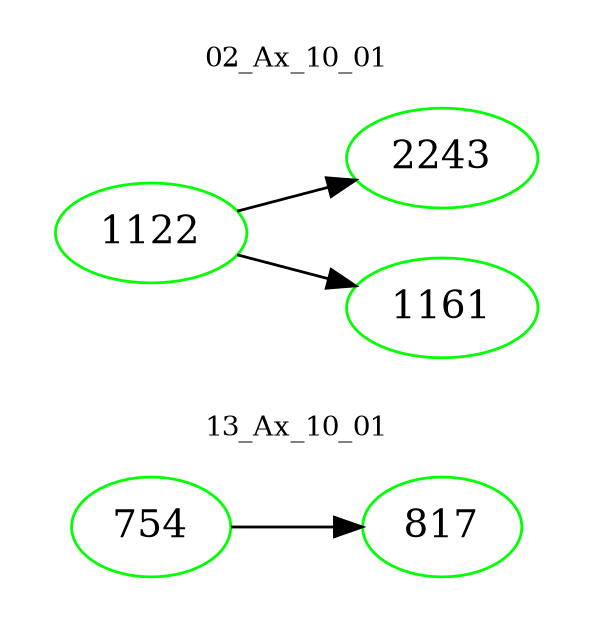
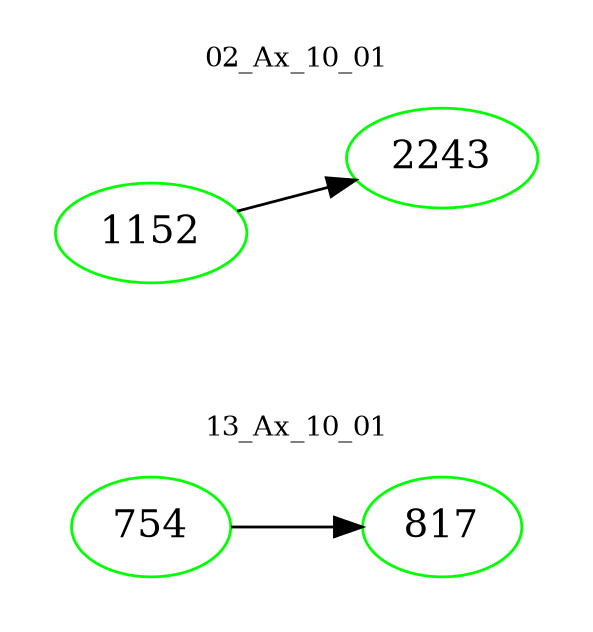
  digraph {
    rankdir=LR
    node [color=green]
    edge [color=black]
    n1 [label=754]
    n2 [label=817]
-   n3 [label=1122]
-   n4 [label=1161]
+   n3 [label=1152]
    n5 [label=2243]
    subgraph cluster_1 {
      color=white
      fontsize=10
      label="13_Ax_10_01"
      n1
      n2
    }
    subgraph cluster_2 {
      color=white
      fontsize=10
      label="02_Ax_10_01"
      n3
-     n4
      n5
    }
    n1 -> n2
-   n3 -> n4
    n3 -> n5
  }
